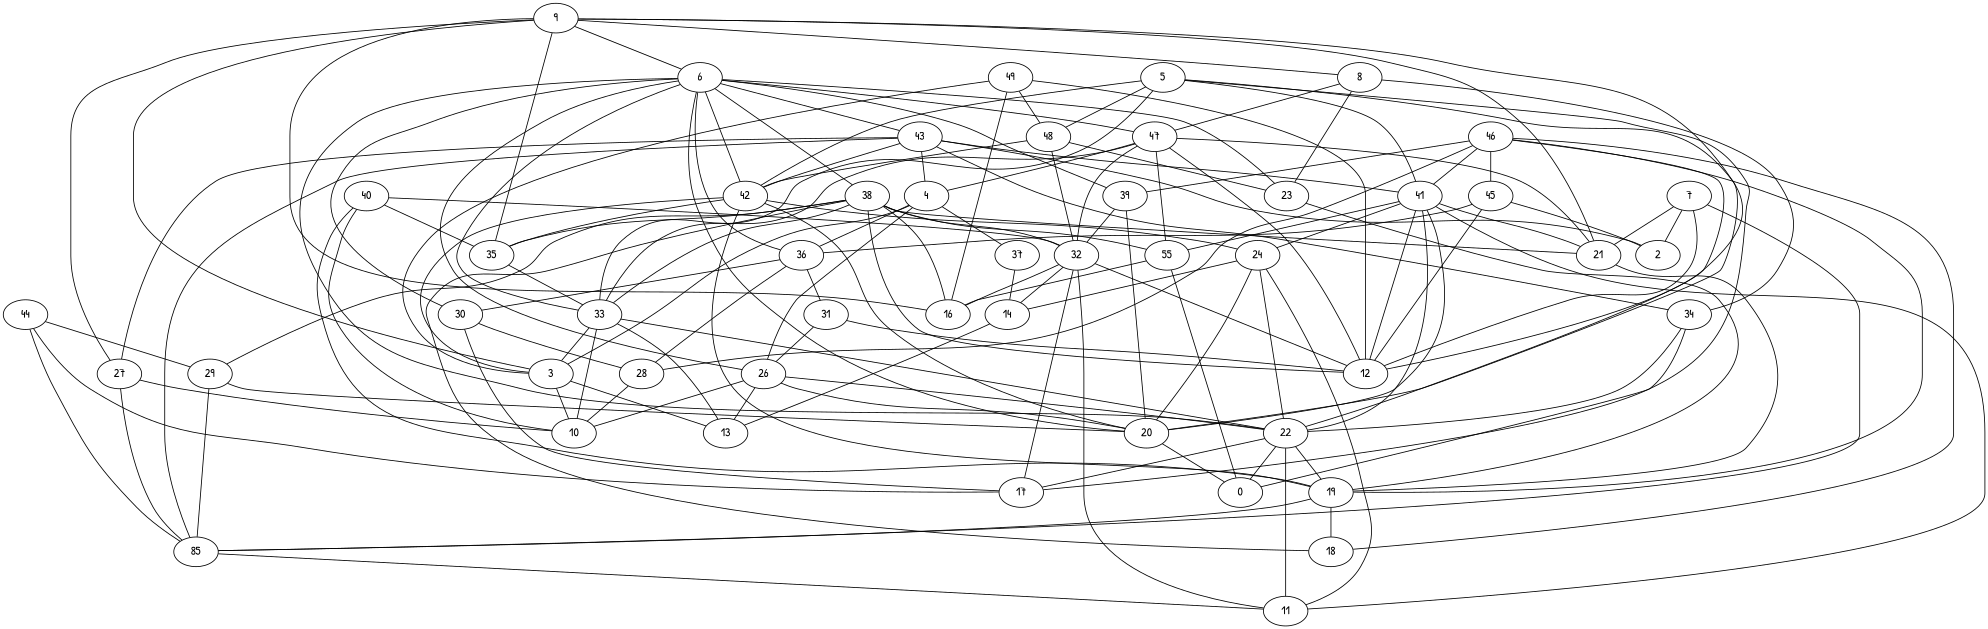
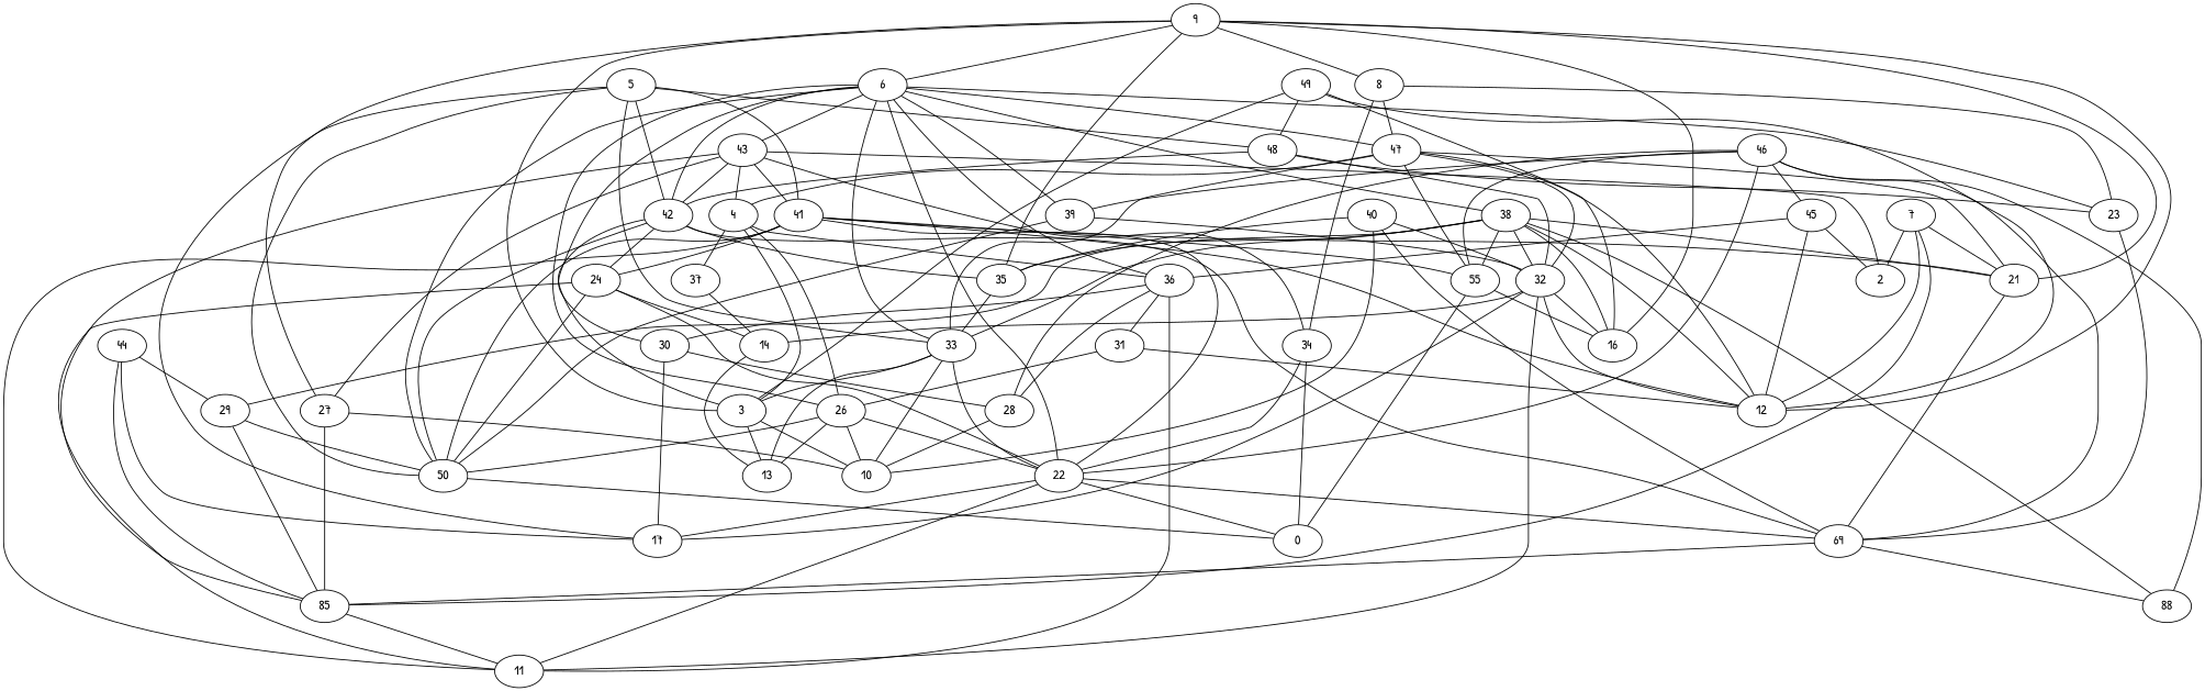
  digraph {
    fontname="Patrick Hand"
    node [fontname="Patrick Hand"]
    edge [color=black dir=none fontname="Patrick Hand"]
    48
    42
    32
    23
    35
    3
-   19
+   19 [label=69]
    24
-   20
+   20 [label=50]
    16
    12
    11
    14
    17
    9
    6
    8
    27
    21
    43
    33
    22
    36
    26
    47
    39
    30
    38
    34
    n30 [label=85]
    10
    13
-   18
+   18 [label=88]
    0
    49
    2
    4
    41
    37
    n40 [label=55]
    29
    31
    28
    5
    44
    45
    46
    7
    40
    subgraph sub_1 {
      48
      42
      32
      23
      35
      3
      19
      24
      20
      16
      12
      11
      14
      17
      9
      6
      8
      27
      21
      43
      33
      22
      36
      26
      47
      39
      30
      38
      34
      n30
      10
      13
      18
      0
      49
      2
      4
      41
      37
      n40
      29
      31
      28
      5
      44
      45
      46
      7
      40
    }
    48 -> 42
    48 -> 32
    48 -> 23
    42 -> 35
    42 -> 3
    42 -> 19
    42 -> 24
    42 -> 20
    32 -> 16
    32 -> 12
    32 -> 11
    32 -> 14
    32 -> 17
    23 -> 19
    35 -> 33
    3 -> 10
    3 -> 13
    19 -> n30
    19 -> 18
    24 -> 20
    24 -> 11
    24 -> 14
    24 -> 22
    20 -> 0
    14 -> 13
    9 -> 35
    9 -> 3
    9 -> 16
    9 -> 12
    9 -> 6
    9 -> 8
    9 -> 27
    9 -> 21
    6 -> 42
    6 -> 23
    6 -> 20
    6 -> 43
    6 -> 33
    6 -> 22
    6 -> 36
    6 -> 26
    6 -> 47
    6 -> 39
    6 -> 30
    6 -> 38
    8 -> 23
    8 -> 47
    8 -> 34
    27 -> n30
    27 -> 10
    21 -> 19
    43 -> 42
    43 -> 27
    43 -> 34
    43 -> n30
    43 -> 2
    43 -> 4
    43 -> 41
    33 -> 3
    33 -> 22
    33 -> 10
    33 -> 13
    22 -> 19
    22 -> 11
    22 -> 17
    22 -> 0
+   36 -> 11
    36 -> 30
    36 -> 31
    36 -> 28
    26 -> 20
    26 -> 22
    26 -> 10
    26 -> 13
    47 -> 32
    47 -> 12
    47 -> 21
    47 -> 33
    47 -> 4
    47 -> n40
    39 -> 32
    39 -> 20
    30 -> 17
    30 -> 28
    38 -> 32
    38 -> 35
    38 -> 16
    38 -> 12
    38 -> 21
    38 -> 33
    38 -> 18
    38 -> n40
    38 -> 29
    34 -> 22
    34 -> 0
    n30 -> 11
    49 -> 48
    49 -> 3
    49 -> 16
    49 -> 12
    4 -> 3
    4 -> 36
    4 -> 26
    4 -> 37
    41 -> 24
    41 -> 20
    41 -> 12
    41 -> 11
    41 -> 21
    41 -> 22
    41 -> n40
    37 -> 14
    n40 -> 16
    n40 -> 0
    29 -> 20
    29 -> n30
    31 -> 12
    31 -> 26
    28 -> 10
    5 -> 48
    5 -> 42
    5 -> 20
    5 -> 17
    5 -> 33
    5 -> 41
    44 -> 17
    44 -> n30
    44 -> 29
    45 -> 12
    45 -> 36
    45 -> 2
    46 -> 19
    46 -> 22
    46 -> 39
    46 -> 18
-   46 -> 41
+   46 -> n40
    46 -> 28
    46 -> 45
    7 -> 12
    7 -> 21
    7 -> n30
    7 -> 2
    40 -> 32
    40 -> 35
    40 -> 19
    40 -> 10
  }
